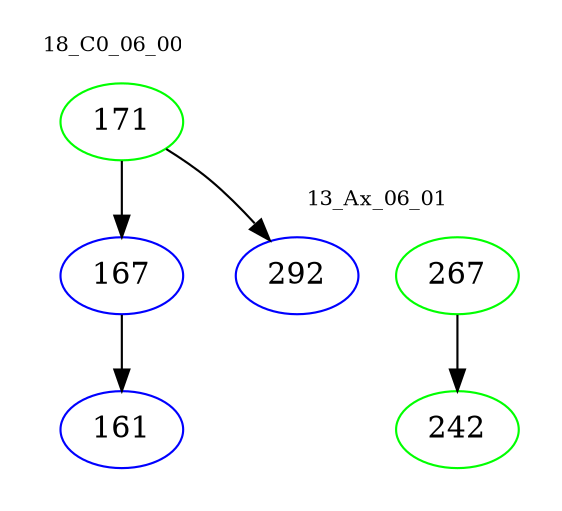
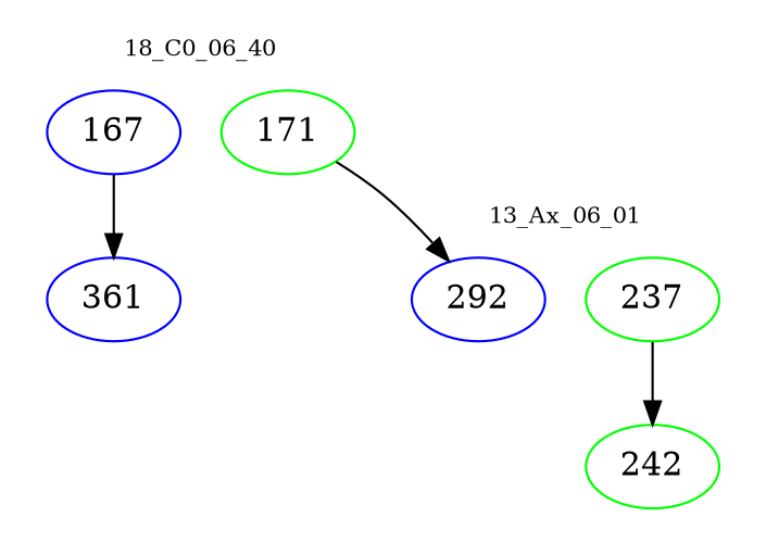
  digraph {
    node [color=green]
    edge [color=black]
-   n1 [label=267]
+   n1 [label=237]
    n2 [label=242]
    n3 [color=blue label=292]
    n4 [label=171]
    n5 [color=blue label=167]
-   n6 [color=blue label=161]
+   n6 [color=blue label=361]
    subgraph cluster_1 {
      color=white
      fontsize=10
      label="13_Ax_06_01"
      n1
      n2
      n3
    }
    subgraph cluster_2 {
      color=white
      fontsize=10
-     label="18_C0_06_00"
+     label="18_C0_06_40"
      n4
      n5
      n6
    }
    n1 -> n2
    n4 -> n3
-   n4 -> n5
    n5 -> n6
  }
